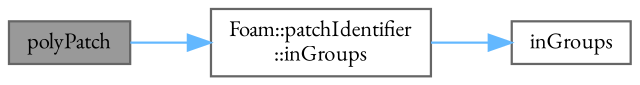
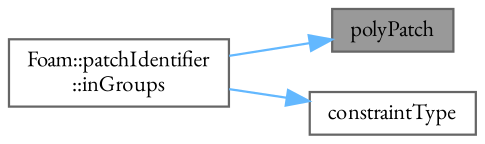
  digraph {
    fontname="EB Garamond"
    rankdir=LR
    node [color=grey40 fillcolor=white fontname="EB Garamond" fontsize=10 shape=box style=filled]
    edge [color=steelblue1 fontname="EB Garamond" fontsize=10 labelfontname=Helvetica labelfontsize=10 style=solid]
    n1 [color=gray40 fillcolor=grey60 fontcolor=black height=0.2 label=polyPatch width=0.4]
    n2 [height=0.2 label="Foam::patchIdentifier\l::inGroups" width=0.4]
-   n3 [height=0.2 label=inGroups width=0.4]
-   n1 -> n2
+   n3 [height=0.2 label=constraintType width=0.4]
+   n2 -> n1
    n2 -> n3
  }
